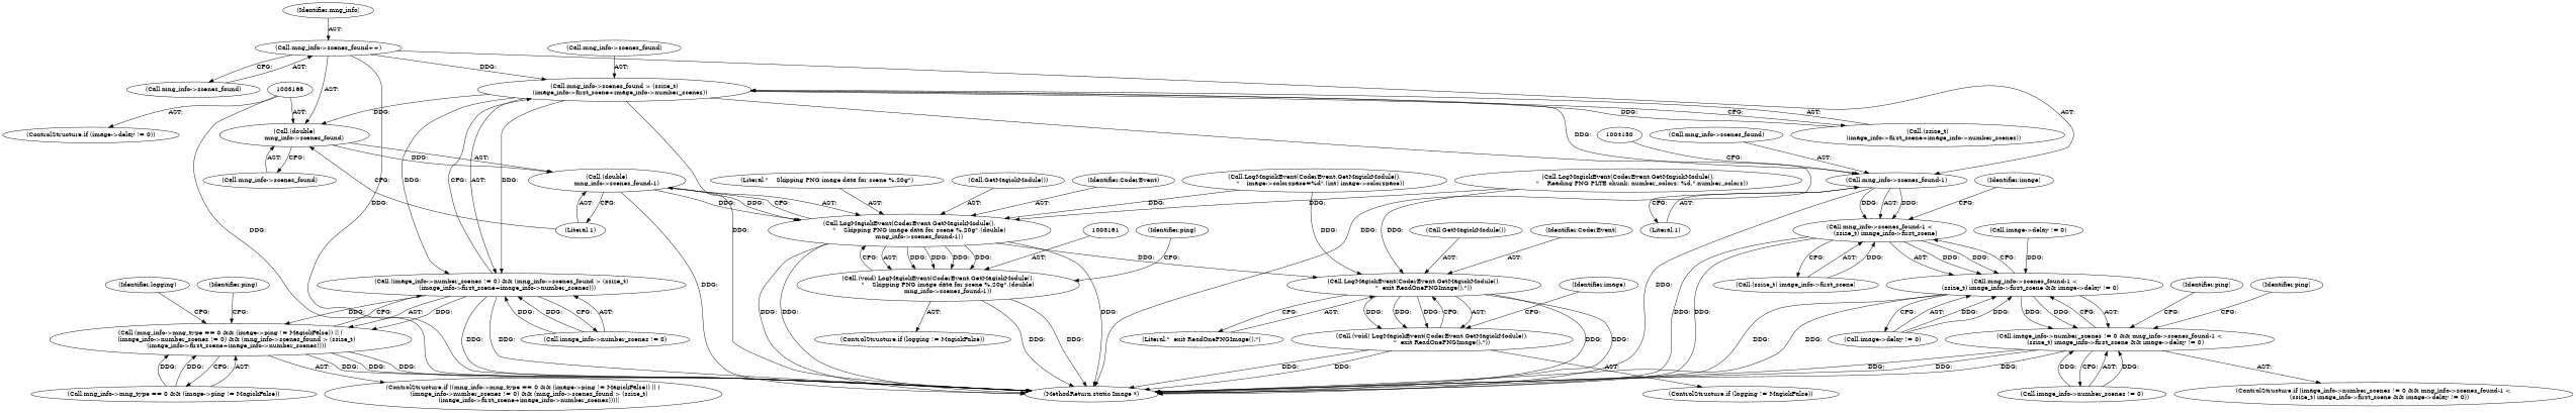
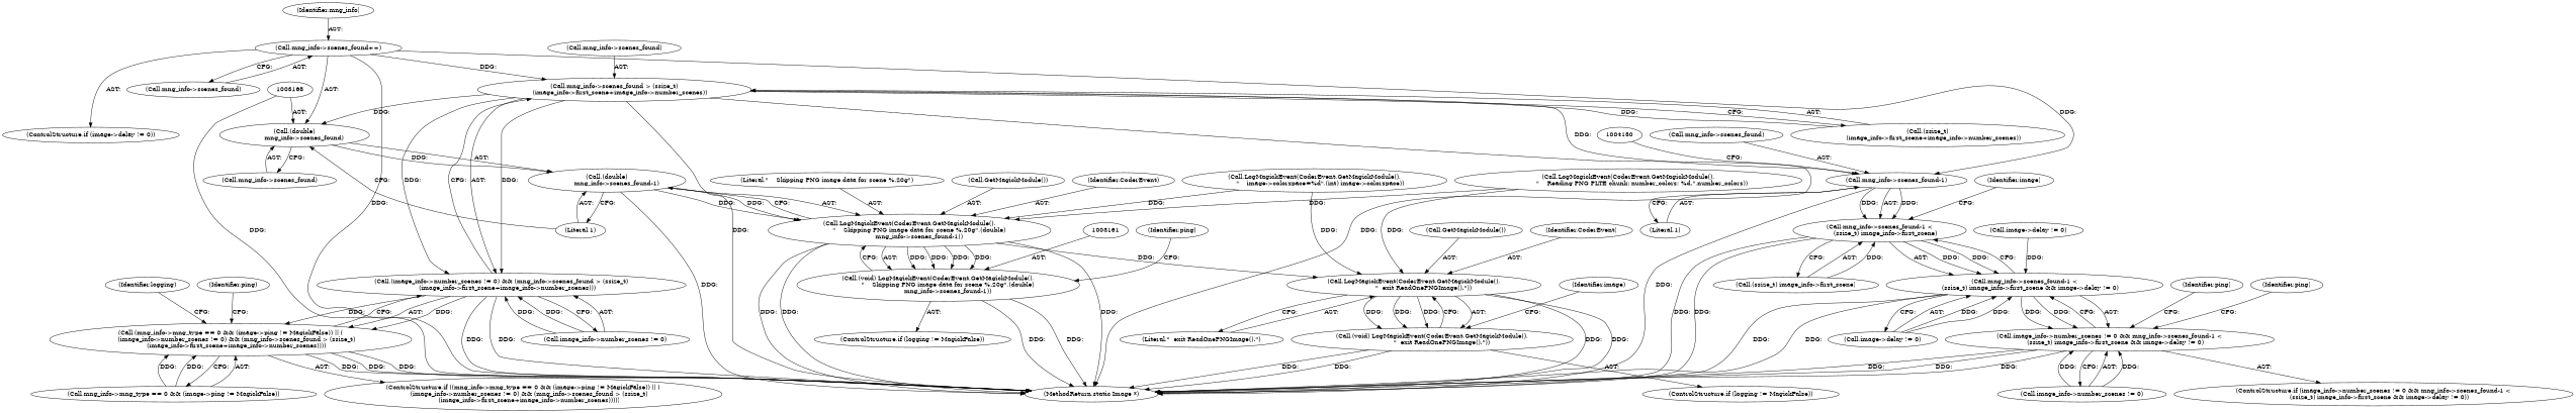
  digraph {
    n1 [label="(Call,mng_info->scenes_found++)"]
    n2 [label="(Call,mng_info->scenes_found > (ssize_t)\n      (image_info->first_scene+image_info->number_scenes))"]
    n3 [label="(Call,(double)\n          mng_info->scenes_found)"]
    n4 [label="(Call,mng_info->scenes_found-1)"]
    n5 [label="(MethodReturn,static Image *)"]
    n6 [label="(ControlStructure,if (image->delay != 0))"]
    n7 [label="(Call,mng_info->scenes_found)"]
    n8 [label="(Call,(image_info->number_scenes != 0) && (mng_info->scenes_found > (ssize_t)\n      (image_info->first_scene+image_info->number_scenes)))"]
    n9 [label="(Call,(ssize_t)\n      (image_info->first_scene+image_info->number_scenes))"]
    n10 [label="(Call,(double)\n          mng_info->scenes_found-1)"]
    n11 [label="(Call,mng_info->scenes_found)"]
    n12 [label="(Call,mng_info->scenes_found-1 <\n      (ssize_t) image_info->first_scene)"]
    n13 [label="(Literal,1)"]
    n14 [label="(Call,(mng_info->mng_type == 0 && (image->ping != MagickFalse)) || (\n      (image_info->number_scenes != 0) && (mng_info->scenes_found > (ssize_t)\n      (image_info->first_scene+image_info->number_scenes))))"]
    n15 [label="(Call,image_info->number_scenes != 0)"]
    n16 [label="(ControlStructure,if ((mng_info->mng_type == 0 && (image->ping != MagickFalse)) || (\n      (image_info->number_scenes != 0) && (mng_info->scenes_found > (ssize_t)\n      (image_info->first_scene+image_info->number_scenes)))))"]
    n17 [label="(Call,mng_info->mng_type == 0 && (image->ping != MagickFalse))"]
    n18 [label="(Call,LogMagickEvent(CoderEvent,GetMagickModule(),\n          \"    Skipping PNG image data for scene %.20g\",(double)\n          mng_info->scenes_found-1))"]
    n19 [label="(Literal,1)"]
    n20 [label="(Call,(void) LogMagickEvent(CoderEvent,GetMagickModule(),\n          \"    Skipping PNG image data for scene %.20g\",(double)\n          mng_info->scenes_found-1))"]
    n21 [label="(Call,LogMagickEvent(CoderEvent,GetMagickModule(),\n          \"  exit ReadOnePNGImage().\"))"]
    n22 [label="(ControlStructure,if (logging != MagickFalse))"]
    n23 [label="(Call,(void) LogMagickEvent(CoderEvent,GetMagickModule(),\n          \"  exit ReadOnePNGImage().\"))"]
    n24 [label="(Literal,\"  exit ReadOnePNGImage().\")"]
    n25 [label="(ControlStructure,if (logging != MagickFalse))"]
    n26 [label="(Call,mng_info->scenes_found-1 <\n      (ssize_t) image_info->first_scene && image->delay != 0)"]
    n27 [label="(Call,(ssize_t) image_info->first_scene)"]
    n28 [label="(Call,image_info->number_scenes != 0 && mng_info->scenes_found-1 <\n      (ssize_t) image_info->first_scene && image->delay != 0)"]
    n29 [label="(Call,image->delay != 0)"]
    n30 [label="(ControlStructure,if (image_info->number_scenes != 0 && mng_info->scenes_found-1 <\n      (ssize_t) image_info->first_scene && image->delay != 0))"]
    n31 [label="(Call,image_info->number_scenes != 0)"]
    n32 [label="(Identifier,CoderEvent)"]
    n33 [label="(Identifier,ping)"]
    n34 [label="(Call,mng_info->scenes_found)"]
    n35 [label="(Call,mng_info->scenes_found)"]
    n36 [label="(Call,LogMagickEvent(CoderEvent,GetMagickModule(),\n      \"    image->colorspace=%d\",(int) image->colorspace))"]
    n37 [label="(Call,GetMagickModule())"]
    n38 [label="(Call,LogMagickEvent(CoderEvent,GetMagickModule(),\n              \"    Reading PNG PLTE chunk: number_colors: %d.\",number_colors))"]
    n39 [label="(Call,GetMagickModule())"]
    n40 [label="(Identifier,mng_info)"]
    n41 [label="(Call,image->delay != 0)"]
    n42 [label="(Identifier,CoderEvent)"]
    n43 [label="(Identifier,ping)"]
    n44 [label="(Literal,\"    Skipping PNG image data for scene %.20g\")"]
    n45 [label="(Identifier,ping)"]
    n46 [label="(Identifier,logging)"]
    n47 [label="(Identifier,image)"]
    n48 [label="(Identifier,image)"]
    n49 [label="(Identifier,ping)"]
    1003168
    1003161
    1004150
    n1 -> n2 [label="DDG: "]
    n1 -> n3 [label="AST: "]
-   n1 -> n4 [label="AST: "]
+   n1 -> n4 [label="DDG: "]
    n1 -> n5 [label="DDG: "]
-   1003168 -> n6 [label="AST: "]
+   n1 -> n6 [label="AST: "]
    n1 -> n7 [label="CFG: "]
    n2 -> n3 [label="DDG: "]
    n2 -> n4 [label="DDG: "]
    n2 -> n5 [label="DDG: "]
    n2 -> n5 [label="DDG: "]
    n2 -> n8 [label="AST: "]
    n2 -> n8 [label="DDG: "]
    n2 -> n8 [label="DDG: "]
    n2 -> n9 [label="CFG: "]
    n3 -> n10 [label="AST: "]
    n3 -> n10 [label="DDG: "]
    n3 -> n11 [label="CFG: "]
    n4 -> n5 [label="DDG: "]
    n4 -> n12 [label="AST: "]
    n4 -> n12 [label="DDG: "]
    n4 -> n12 [label="DDG: "]
    n4 -> n13 [label="CFG: "]
    n7 -> n1 [label="AST: "]
    n8 -> n2 [label="CFG: "]
    n8 -> n5 [label="DDG: "]
    n8 -> n5 [label="DDG: "]
    n8 -> n14 [label="AST: "]
    n8 -> n14 [label="DDG: "]
    n8 -> n14 [label="DDG: "]
    n8 -> n15 [label="CFG: "]
    n9 -> n2 [label="AST: "]
    n9 -> n2 [label="DDG: "]
    n10 -> n5 [label="DDG: "]
    n10 -> n18 [label="AST: "]
    n10 -> n18 [label="DDG: "]
    n10 -> n18 [label="DDG: "]
    n10 -> n19 [label="CFG: "]
    n11 -> n3 [label="AST: "]
    n12 -> n5 [label="DDG: "]
    n12 -> n5 [label="DDG: "]
    n12 -> n26 [label="AST: "]
    n12 -> n26 [label="DDG: "]
    n12 -> n26 [label="DDG: "]
    n12 -> n27 [label="CFG: "]
    n13 -> n4 [label="AST: "]
    n14 -> n5 [label="DDG: "]
    n14 -> n5 [label="DDG: "]
    n14 -> n5 [label="DDG: "]
    n14 -> n8 [label="CFG: "]
    n14 -> n16 [label="AST: "]
    n14 -> n17 [label="CFG: "]
    n15 -> n8 [label="AST: "]
    n15 -> n8 [label="DDG: "]
    n15 -> n8 [label="DDG: "]
    n17 -> n14 [label="AST: "]
    n17 -> n14 [label="DDG: "]
    n17 -> n14 [label="DDG: "]
    n18 -> n5 [label="DDG: "]
    n18 -> n5 [label="DDG: "]
    n18 -> n5 [label="DDG: "]
    n18 -> n10 [label="CFG: "]
    n18 -> n20 [label="AST: "]
    n18 -> n20 [label="DDG: "]
    n18 -> n20 [label="DDG: "]
    n18 -> n20 [label="DDG: "]
    n18 -> n20 [label="DDG: "]
    n18 -> n21 [label="DDG: "]
    n19 -> n3 [label="CFG: "]
    n19 -> n10 [label="AST: "]
    n20 -> n5 [label="DDG: "]
    n20 -> n5 [label="DDG: "]
    n20 -> n18 [label="CFG: "]
    n20 -> n22 [label="AST: "]
    n21 -> n5 [label="DDG: "]
    n21 -> n5 [label="DDG: "]
    n21 -> n23 [label="AST: "]
    n21 -> n23 [label="DDG: "]
    n21 -> n23 [label="DDG: "]
    n21 -> n23 [label="DDG: "]
    n21 -> n24 [label="CFG: "]
    n23 -> n5 [label="DDG: "]
    n23 -> n5 [label="DDG: "]
    n23 -> n21 [label="CFG: "]
    n23 -> n25 [label="AST: "]
    n24 -> n21 [label="AST: "]
    n26 -> n5 [label="DDG: "]
    n26 -> n5 [label="DDG: "]
    n26 -> n12 [label="CFG: "]
    n26 -> n28 [label="AST: "]
    n26 -> n28 [label="DDG: "]
    n26 -> n28 [label="DDG: "]
    n26 -> n29 [label="CFG: "]
    n27 -> n12 [label="AST: "]
    n27 -> n12 [label="DDG: "]
    n28 -> n5 [label="DDG: "]
    n28 -> n5 [label="DDG: "]
    n28 -> n5 [label="DDG: "]
    n28 -> n26 [label="CFG: "]
    n28 -> n30 [label="AST: "]
    n28 -> n31 [label="CFG: "]
    n29 -> n26 [label="AST: "]
    n29 -> n26 [label="DDG: "]
    n29 -> n26 [label="DDG: "]
    n31 -> n28 [label="AST: "]
    n31 -> n28 [label="DDG: "]
    n31 -> n28 [label="DDG: "]
    n32 -> n18 [label="AST: "]
    n33 -> n28 [label="CFG: "]
    n34 -> n4 [label="AST: "]
    n35 -> n2 [label="AST: "]
    n36 -> n18 [label="DDG: "]
    n36 -> n21 [label="DDG: "]
    n37 -> n21 [label="AST: "]
    n38 -> n18 [label="DDG: "]
    n38 -> n21 [label="DDG: "]
    n39 -> n18 [label="AST: "]
    n40 -> n1 [label="AST: "]
    n41 -> n26 [label="DDG: "]
    n42 -> n21 [label="AST: "]
    n43 -> n28 [label="CFG: "]
    n44 -> n18 [label="AST: "]
    n45 -> n14 [label="CFG: "]
    n46 -> n14 [label="CFG: "]
    n47 -> n23 [label="CFG: "]
    n48 -> n12 [label="CFG: "]
    n49 -> n20 [label="CFG: "]
    1003168 -> n3 [label="AST: "]
    1003168 -> n5 [label="DDG: "]
    1003161 -> n20 [label="AST: "]
    1004150 -> n4 [label="CFG: "]
  }
